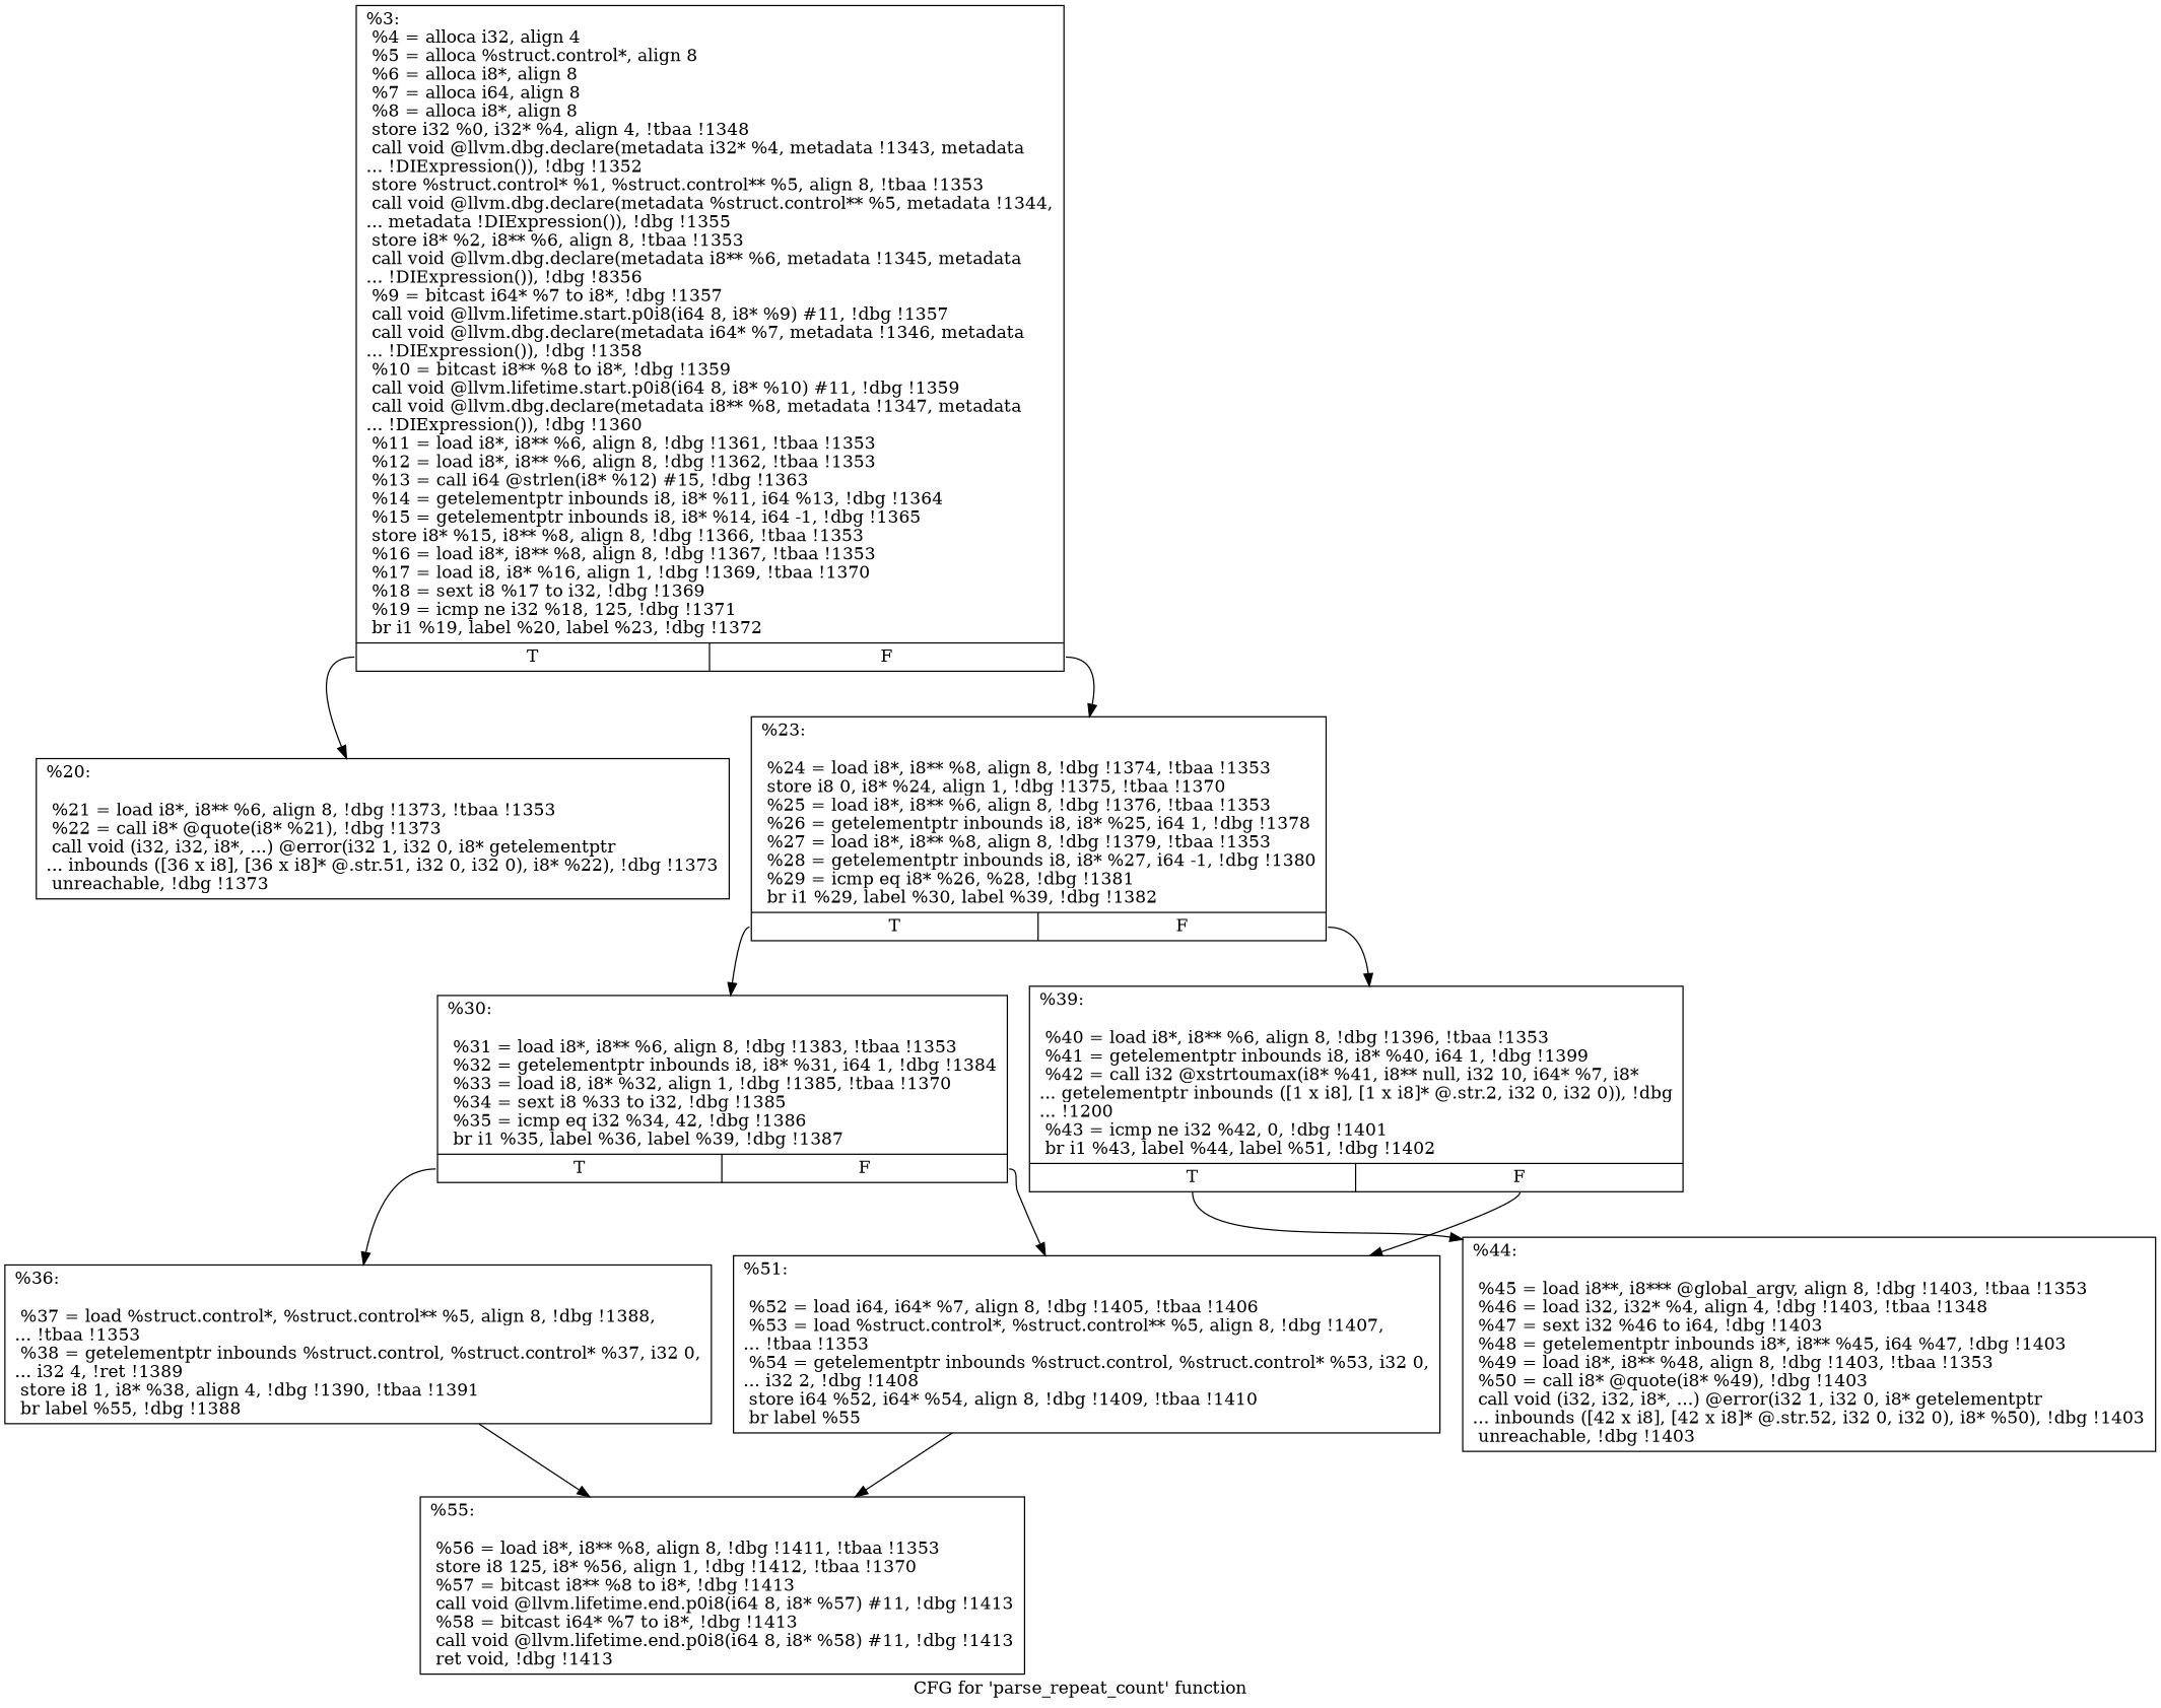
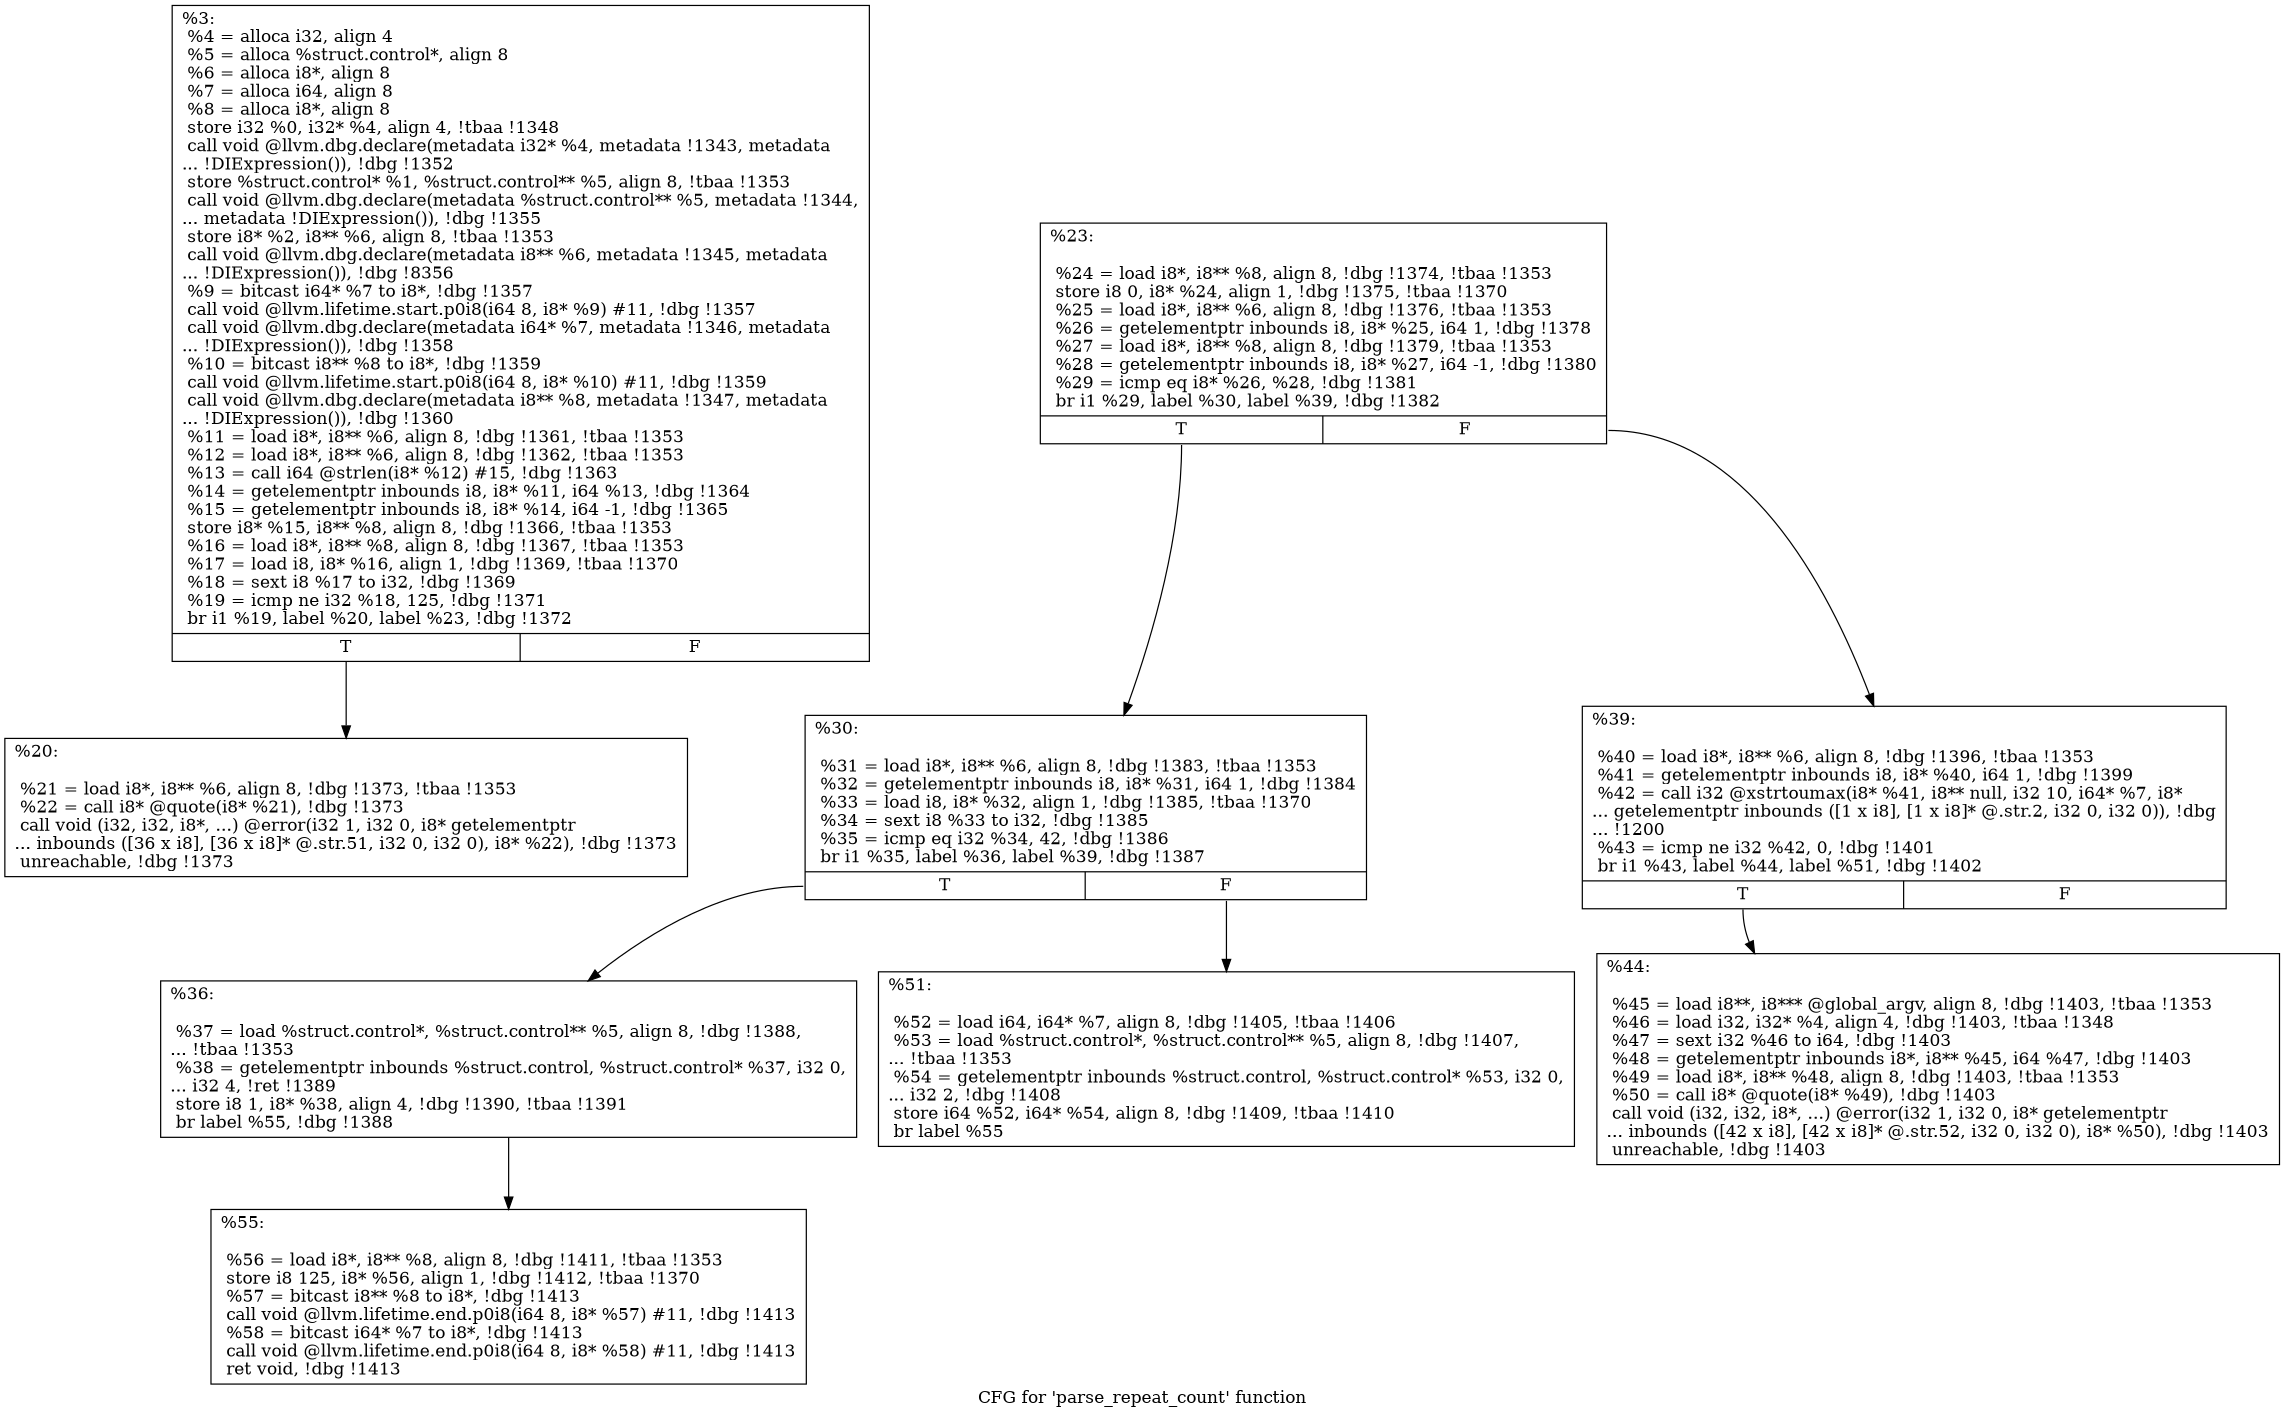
  digraph {
    label="CFG for 'parse_repeat_count' function"
    node [shape=record]
    edge [tailport=s0]
    n1 [label="{%3:\l  %4 = alloca i32, align 4\l  %5 = alloca %struct.control*, align 8\l  %6 = alloca i8*, align 8\l  %7 = alloca i64, align 8\l  %8 = alloca i8*, align 8\l  store i32 %0, i32* %4, align 4, !tbaa !1348\l  call void @llvm.dbg.declare(metadata i32* %4, metadata !1343, metadata\l... !DIExpression()), !dbg !1352\l  store %struct.control* %1, %struct.control** %5, align 8, !tbaa !1353\l  call void @llvm.dbg.declare(metadata %struct.control** %5, metadata !1344,\l... metadata !DIExpression()), !dbg !1355\l  store i8* %2, i8** %6, align 8, !tbaa !1353\l  call void @llvm.dbg.declare(metadata i8** %6, metadata !1345, metadata\l... !DIExpression()), !dbg !8356\l  %9 = bitcast i64* %7 to i8*, !dbg !1357\l  call void @llvm.lifetime.start.p0i8(i64 8, i8* %9) #11, !dbg !1357\l  call void @llvm.dbg.declare(metadata i64* %7, metadata !1346, metadata\l... !DIExpression()), !dbg !1358\l  %10 = bitcast i8** %8 to i8*, !dbg !1359\l  call void @llvm.lifetime.start.p0i8(i64 8, i8* %10) #11, !dbg !1359\l  call void @llvm.dbg.declare(metadata i8** %8, metadata !1347, metadata\l... !DIExpression()), !dbg !1360\l  %11 = load i8*, i8** %6, align 8, !dbg !1361, !tbaa !1353\l  %12 = load i8*, i8** %6, align 8, !dbg !1362, !tbaa !1353\l  %13 = call i64 @strlen(i8* %12) #15, !dbg !1363\l  %14 = getelementptr inbounds i8, i8* %11, i64 %13, !dbg !1364\l  %15 = getelementptr inbounds i8, i8* %14, i64 -1, !dbg !1365\l  store i8* %15, i8** %8, align 8, !dbg !1366, !tbaa !1353\l  %16 = load i8*, i8** %8, align 8, !dbg !1367, !tbaa !1353\l  %17 = load i8, i8* %16, align 1, !dbg !1369, !tbaa !1370\l  %18 = sext i8 %17 to i32, !dbg !1369\l  %19 = icmp ne i32 %18, 125, !dbg !1371\l  br i1 %19, label %20, label %23, !dbg !1372\l|{<s0>T|<s1>F}}"]
    n2 [label="{%20:\l\l  %21 = load i8*, i8** %6, align 8, !dbg !1373, !tbaa !1353\l  %22 = call i8* @quote(i8* %21), !dbg !1373\l  call void (i32, i32, i8*, ...) @error(i32 1, i32 0, i8* getelementptr\l... inbounds ([36 x i8], [36 x i8]* @.str.51, i32 0, i32 0), i8* %22), !dbg !1373\l  unreachable, !dbg !1373\l}"]
    n3 [label="{%23:\l\l  %24 = load i8*, i8** %8, align 8, !dbg !1374, !tbaa !1353\l  store i8 0, i8* %24, align 1, !dbg !1375, !tbaa !1370\l  %25 = load i8*, i8** %6, align 8, !dbg !1376, !tbaa !1353\l  %26 = getelementptr inbounds i8, i8* %25, i64 1, !dbg !1378\l  %27 = load i8*, i8** %8, align 8, !dbg !1379, !tbaa !1353\l  %28 = getelementptr inbounds i8, i8* %27, i64 -1, !dbg !1380\l  %29 = icmp eq i8* %26, %28, !dbg !1381\l  br i1 %29, label %30, label %39, !dbg !1382\l|{<s0>T|<s1>F}}"]
    n4 [label="{%30:\l\l  %31 = load i8*, i8** %6, align 8, !dbg !1383, !tbaa !1353\l  %32 = getelementptr inbounds i8, i8* %31, i64 1, !dbg !1384\l  %33 = load i8, i8* %32, align 1, !dbg !1385, !tbaa !1370\l  %34 = sext i8 %33 to i32, !dbg !1385\l  %35 = icmp eq i32 %34, 42, !dbg !1386\l  br i1 %35, label %36, label %39, !dbg !1387\l|{<s0>T|<s1>F}}"]
    n5 [label="{%39:\l\l  %40 = load i8*, i8** %6, align 8, !dbg !1396, !tbaa !1353\l  %41 = getelementptr inbounds i8, i8* %40, i64 1, !dbg !1399\l  %42 = call i32 @xstrtoumax(i8* %41, i8** null, i32 10, i64* %7, i8*\l... getelementptr inbounds ([1 x i8], [1 x i8]* @.str.2, i32 0, i32 0)), !dbg\l... !1200\l  %43 = icmp ne i32 %42, 0, !dbg !1401\l  br i1 %43, label %44, label %51, !dbg !1402\l|{<s0>T|<s1>F}}"]
    n6 [label="{%36:\l\l  %37 = load %struct.control*, %struct.control** %5, align 8, !dbg !1388,\l... !tbaa !1353\l  %38 = getelementptr inbounds %struct.control, %struct.control* %37, i32 0,\l... i32 4, !ret !1389\l  store i8 1, i8* %38, align 4, !dbg !1390, !tbaa !1391\l  br label %55, !dbg !1388\l}"]
    n7 [label="{%51:\l\l  %52 = load i64, i64* %7, align 8, !dbg !1405, !tbaa !1406\l  %53 = load %struct.control*, %struct.control** %5, align 8, !dbg !1407,\l... !tbaa !1353\l  %54 = getelementptr inbounds %struct.control, %struct.control* %53, i32 0,\l... i32 2, !dbg !1408\l  store i64 %52, i64* %54, align 8, !dbg !1409, !tbaa !1410\l  br label %55\l}"]
    n8 [label="{%44:\l\l  %45 = load i8**, i8*** @global_argv, align 8, !dbg !1403, !tbaa !1353\l  %46 = load i32, i32* %4, align 4, !dbg !1403, !tbaa !1348\l  %47 = sext i32 %46 to i64, !dbg !1403\l  %48 = getelementptr inbounds i8*, i8** %45, i64 %47, !dbg !1403\l  %49 = load i8*, i8** %48, align 8, !dbg !1403, !tbaa !1353\l  %50 = call i8* @quote(i8* %49), !dbg !1403\l  call void (i32, i32, i8*, ...) @error(i32 1, i32 0, i8* getelementptr\l... inbounds ([42 x i8], [42 x i8]* @.str.52, i32 0, i32 0), i8* %50), !dbg !1403\l  unreachable, !dbg !1403\l}"]
    n9 [label="{%55:\l\l  %56 = load i8*, i8** %8, align 8, !dbg !1411, !tbaa !1353\l  store i8 125, i8* %56, align 1, !dbg !1412, !tbaa !1370\l  %57 = bitcast i8** %8 to i8*, !dbg !1413\l  call void @llvm.lifetime.end.p0i8(i64 8, i8* %57) #11, !dbg !1413\l  %58 = bitcast i64* %7 to i8*, !dbg !1413\l  call void @llvm.lifetime.end.p0i8(i64 8, i8* %58) #11, !dbg !1413\l  ret void, !dbg !1413\l}"]
    n1 -> n2
-   n1 -> n3 [tailport=s1]
    n3 -> n4
    n3 -> n5 [tailport=s1]
    n4 -> n6
    n4 -> n7 [tailport=s1]
-   n5 -> n7 [tailport=s1]
    n5 -> n8
    n6 -> n9
-   n7 -> n9
  }
